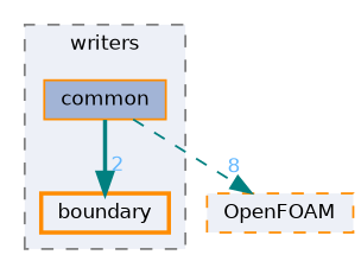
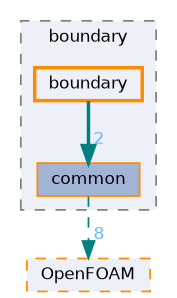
  digraph {
    compound=true
    node [color=darkorange fillcolor="#edf0f7" fontname=Helvetica fontsize=10 shape=box]
    edge [color=teal fontcolor=steelblue1 fontname=Helvetica fontsize=10 labeldistance=1.5 labelfontname=Helvetica labelfontsize=10]
    n1 [fillcolor="#a2b4d6" height=0.2 label=common style=filled width=0.4]
    n2 [height=0.2 label=boundary style="filled,bold" width=0.4]
    n3 [height=0.2 label=OpenFOAM style="filled,dashed" width=0.4]
    subgraph cluster_1 {
      bgcolor="#edf0f7"
      fontname=Helvetica
      fontsize=10
-     label=writers
+     label=boundary
      pencolor=grey50
      style="filled,dashed"
      n1
      n2
    }
    n1 -> n3 [headlabel=8 style=dashed]
-   n1 -> n2 [headlabel=2 style=bold]
+   n2 -> n1 [headlabel=2 style=bold]
  }
